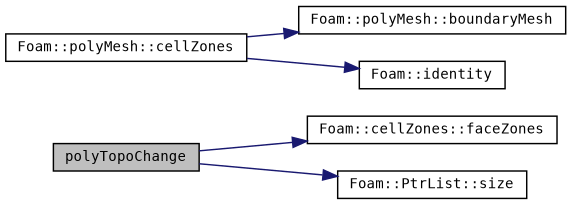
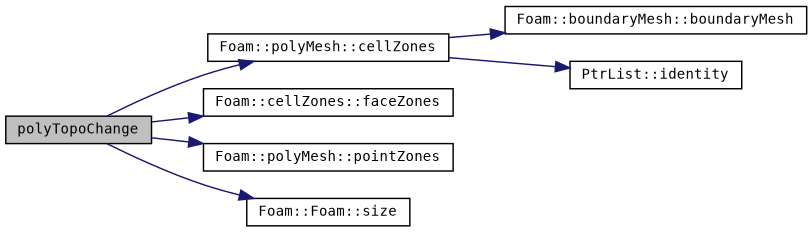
  digraph {
    fontname="DejaVu Sans Mono"
    rankdir=LR
    node [color=black fontname="DejaVu Sans Mono" fontsize=10 shape=record]
    edge [color=midnightblue fontname="DejaVu Sans Mono" fontsize=10 labelfontname=Helvetica labelfontsize=10 style=solid]
    n1 [fillcolor=grey75 fontcolor=black height=0.2 label=polyTopoChange style=filled width=0.4]
    n2 [height=0.2 label="Foam::polyMesh::cellZones" width=0.4]
    n3 [height=0.2 label="Foam::cellZones::faceZones" width=0.4]
-   n5 [height=0.2 label="Foam::PtrList::size" width=0.4]
-   n6 [height=0.2 label="Foam::polyMesh::boundaryMesh" width=0.4]
-   n7 [height=0.2 label="Foam::identity" width=0.4]
+   n4 [height=0.2 label="Foam::polyMesh::pointZones" width=0.4]
+   n5 [height=0.2 label="Foam::Foam::size" width=0.4]
+   n6 [height=0.2 label="Foam::boundaryMesh::boundaryMesh" width=0.4]
+   n7 [height=0.2 label="PtrList::identity" width=0.4]
+   n1 -> n2
    n1 -> n3
+   n1 -> n4
    n1 -> n5
    n2 -> n6
    n2 -> n7
  }
